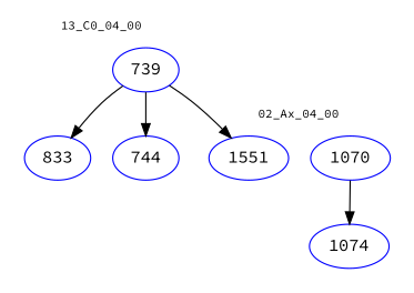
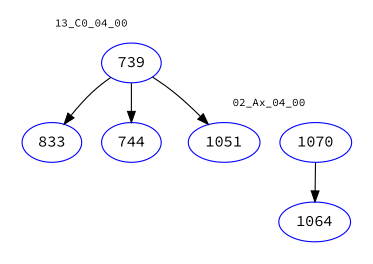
  digraph {
    fontname="Source Code Pro"
    node [color=blue fontname="Source Code Pro"]
    edge [color=black fontname="Source Code Pro"]
    n1 [label=1070]
-   n2 [label=1551]
-   n3 [label=1074]
+   n2 [label=1051]
+   n3 [label=1064]
    n4 [label=739]
    n5 [label=833]
    n6 [label=744]
    subgraph cluster_1 {
      color=white
      fontsize=10
      label="02_Ax_04_00"
      n1
      n2
      n3
    }
    subgraph cluster_2 {
      color=white
      fontsize=10
      label="13_C0_04_00"
      n4
      n5
      n6
    }
    n1 -> n3
    n4 -> n2
    n4 -> n5
    n4 -> n6
  }
